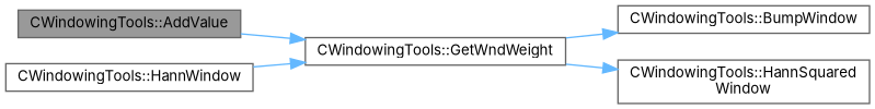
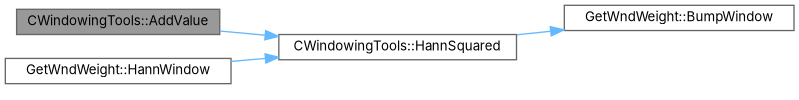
  digraph {
    fontname=Inter
    rankdir=LR
    node [color=grey40 fillcolor=white fontname=Inter fontsize=10 shape=box style=filled]
    edge [color=steelblue1 fontname=Inter fontsize=10 labelfontname=Helvetica labelfontsize=10 style=solid]
    n1 [color=gray40 fillcolor=grey60 fontcolor=black height=0.2 label="CWindowingTools::AddValue" width=0.4]
-   n2 [height=0.2 label="CWindowingTools::GetWndWeight" width=0.4]
-   n3 [height=0.2 label="CWindowingTools::BumpWindow" width=0.4]
-   n4 [height=0.2 label="CWindowingTools::HannSquared\lWindow" width=0.4]
-   n5 [height=0.2 label="CWindowingTools::HannWindow" width=0.4]
+   n2 [height=0.2 label="CWindowingTools::HannSquared" width=0.4]
+   n3 [height=0.2 label="GetWndWeight::BumpWindow" width=0.4]
+   n5 [height=0.2 label="GetWndWeight::HannWindow" width=0.4]
    n1 -> n2
    n2 -> n3
-   n2 -> n4
    n5 -> n2
  }
